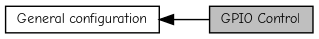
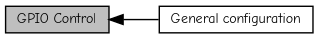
  digraph {
    rankdir=LR
    fontname="Comic Neue"
    node [color=black fontname="Comic Neue" fontsize=10 shape=record style=filled]
    n1 [fillcolor=grey75 fontcolor=black height=0.2 label="GPIO Control" width=0.4]
    n2 [fillcolor=white height=0.2 label="General configuration" width=0.4]
-   n2 -> n1 [dir=back fontname="Comic Neue" fontsize=10 labelfontname=Helvetica labelfontsize=10 shape=plaintext style=solid]
+   n1 -> n2 [dir=back fontname="Comic Neue" fontsize=10 labelfontname=Helvetica labelfontsize=10 shape=plaintext style=solid]
  }
